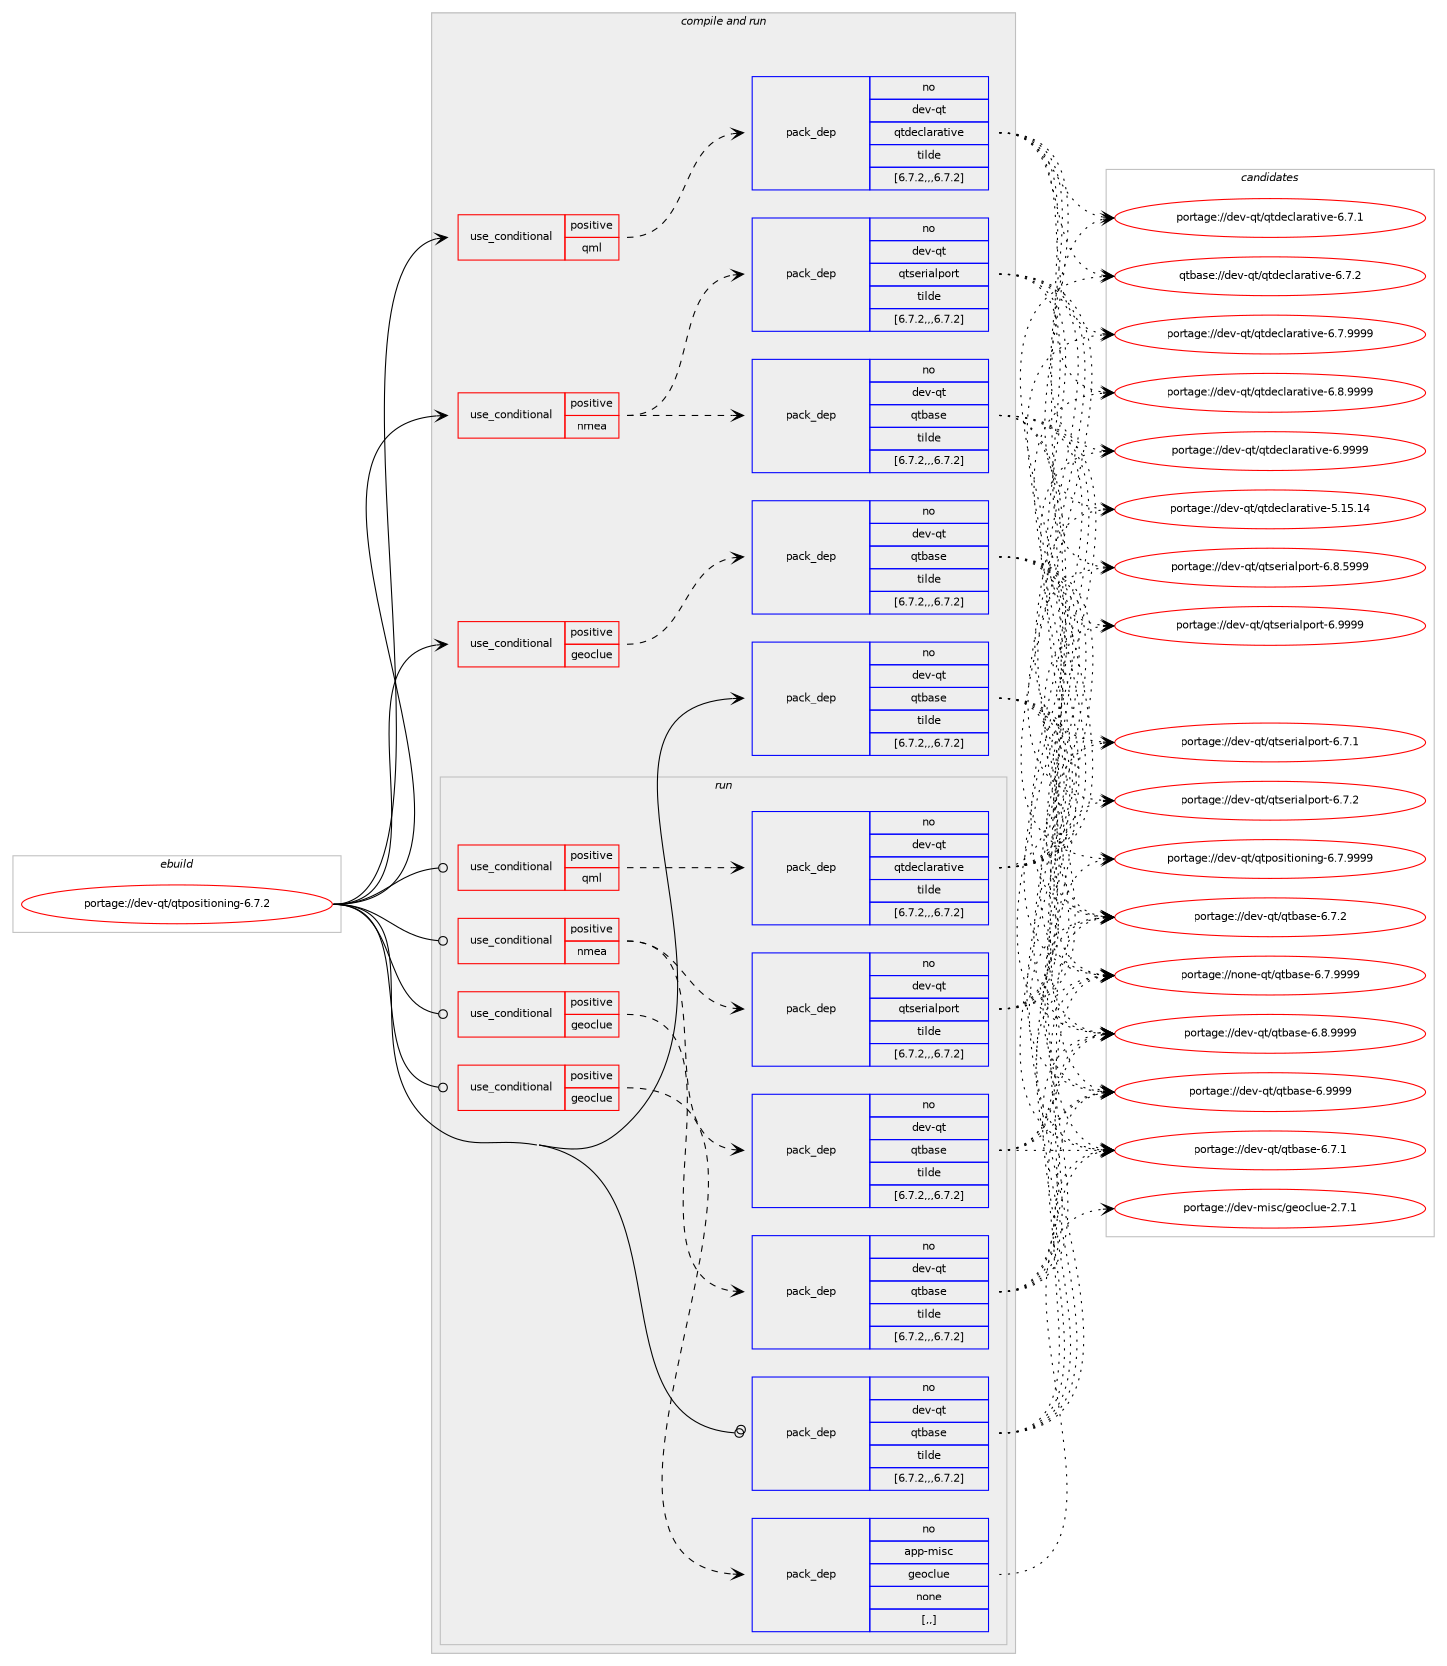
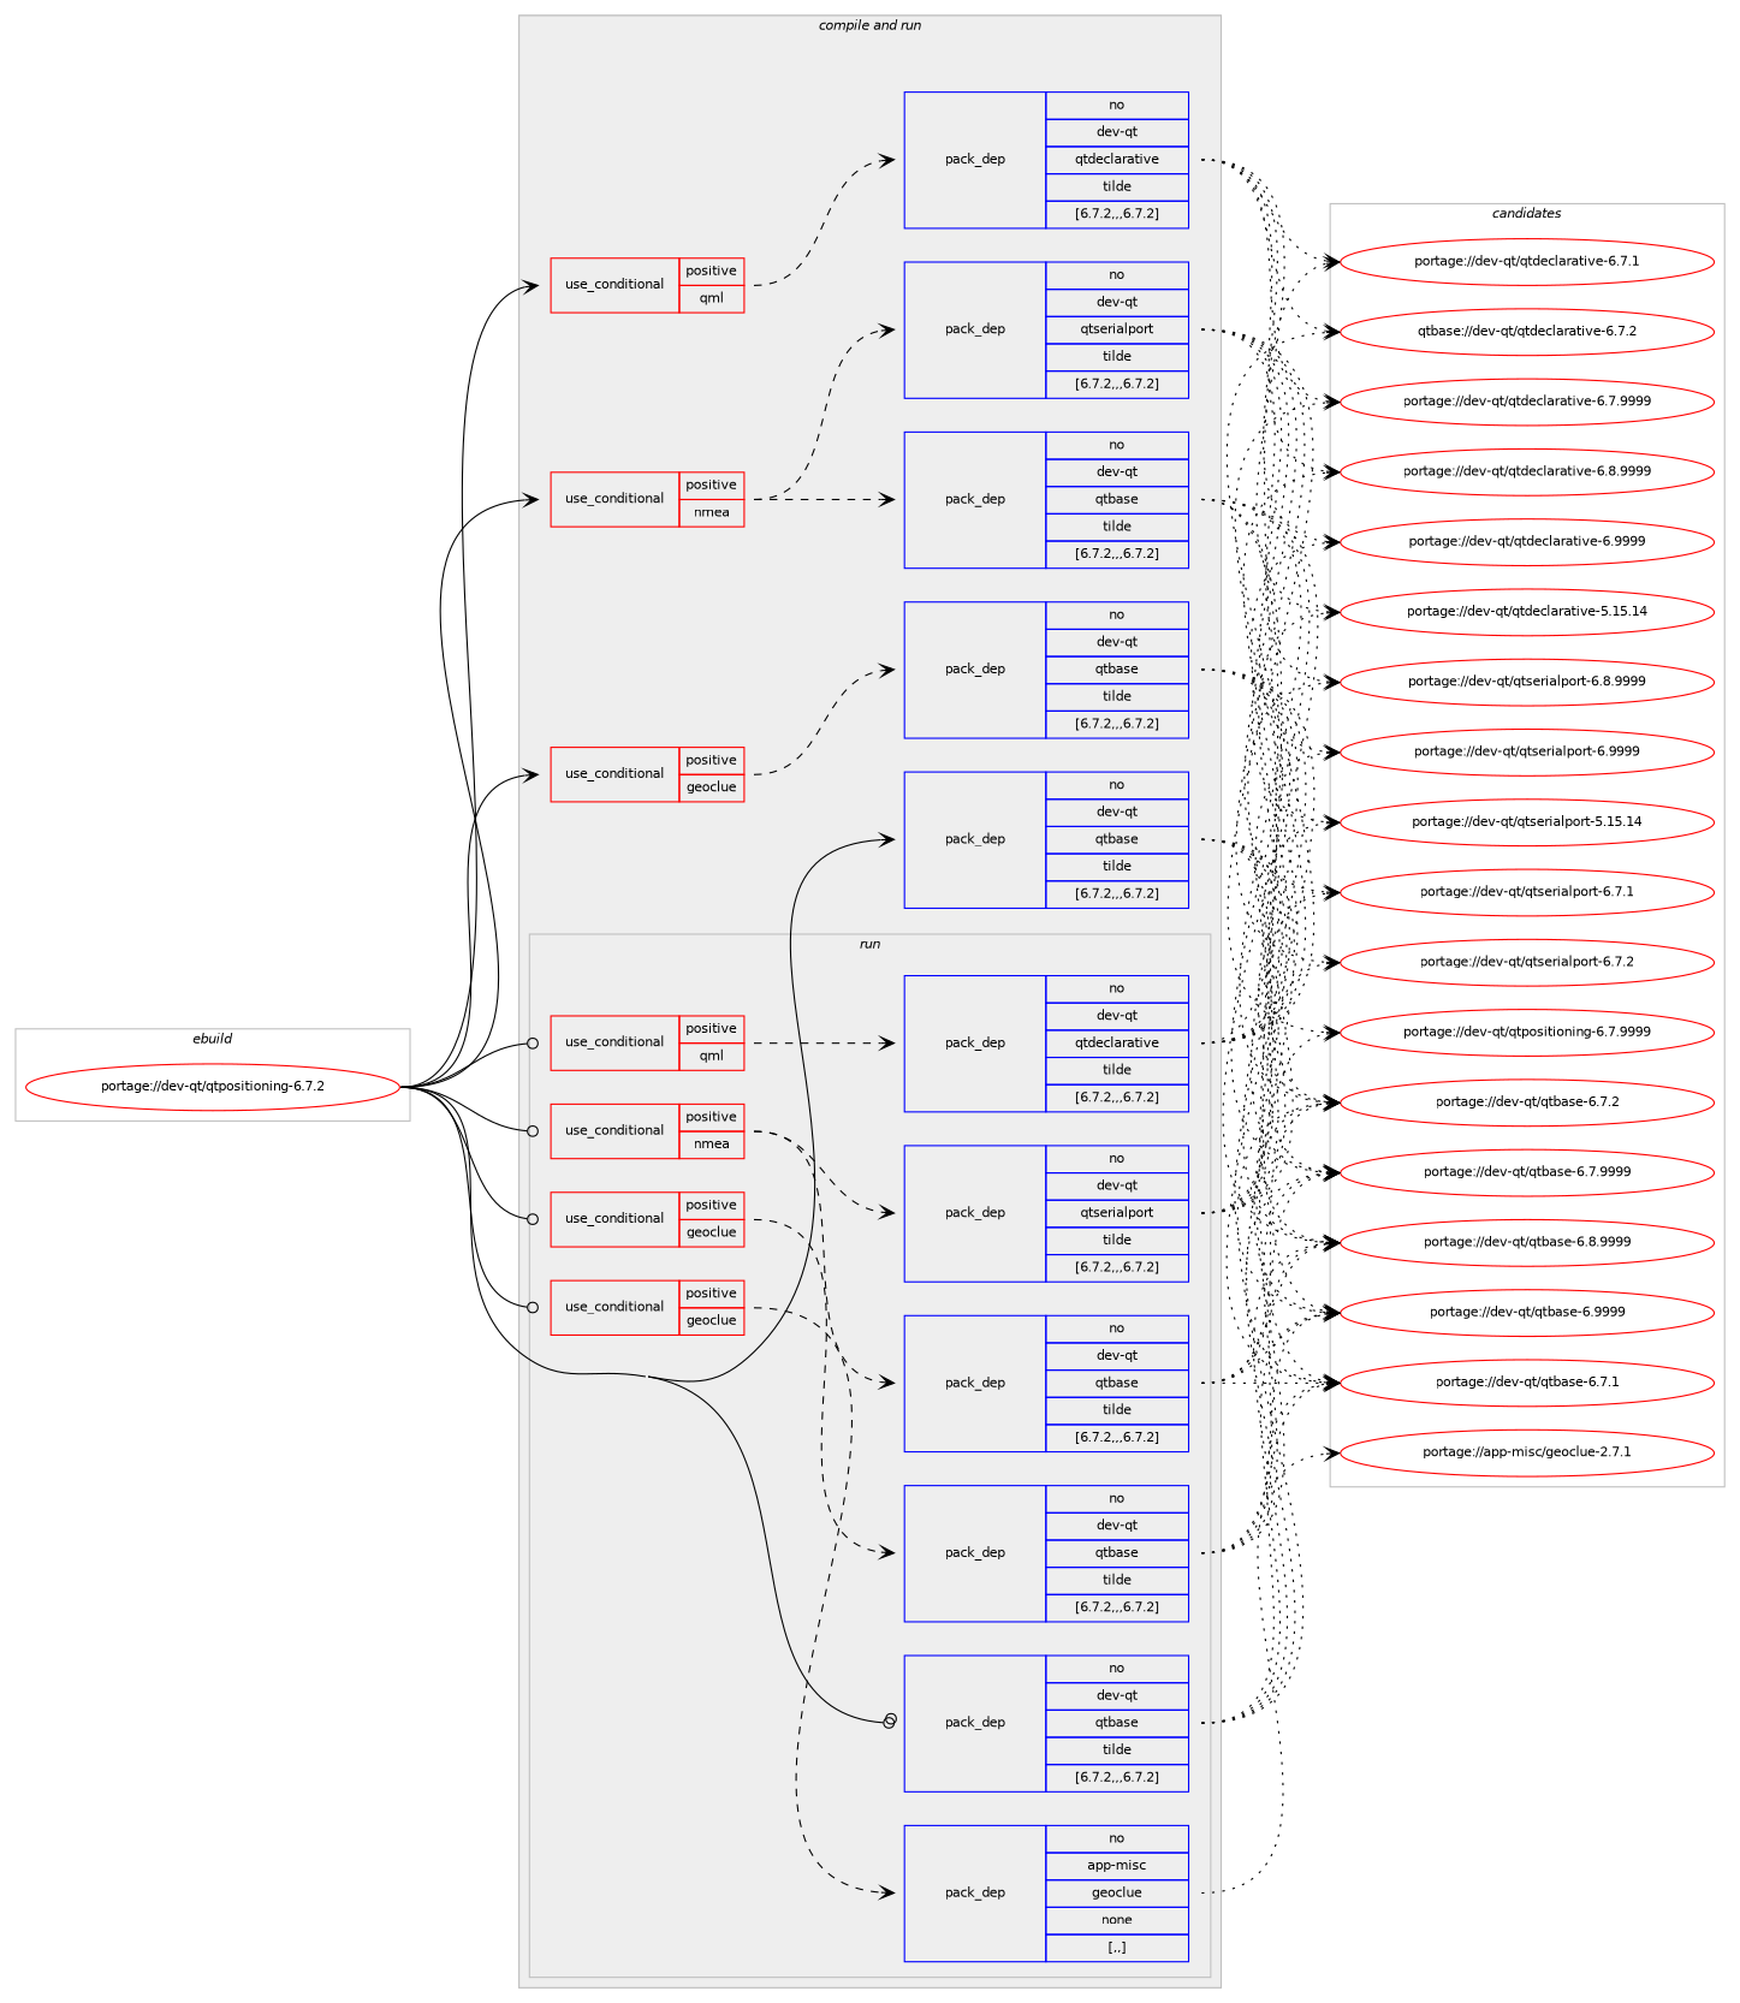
  digraph {
    compound=true
    concentrate=true
    fontname=Helvetica
    fontsize=10
    newrank=true
    rankdir=LR
    ranksep=1.5
    node [color=red fontname=Helvetica fontsize=10]
    edge [arrowhead=vee headport=w style=dotted tailport=e weight=100]
    n1 [label="portage://dev-qt/qtpositioning-6.7.2" width=4]
    n2 [color=blue label=<<TABLE BORDER="0" CELLBORDER="1" CELLSPACING="0" CELLPADDING="4" WIDTH="220"><TR><TD ROWSPAN="6" CELLPADDING="30">pack_dep</TD></TR><TR><TD WIDTH="110">no</TD></TR><TR><TD>dev-qt</TD></TR><TR><TD>qtbase</TD></TR><TR><TD>tilde</TD></TR><TR><TD>[6.7.2,,,6.7.2]</TD></TR></TABLE>> shape=none]
    n3 [label=<<TABLE BORDER="0" CELLBORDER="1" CELLSPACING="0" CELLPADDING="4"><TR><TD ROWSPAN="3" CELLPADDING="10">use_conditional</TD></TR><TR><TD>positive</TD></TR><TR><TD>geoclue</TD></TR></TABLE>> shape=none]
    n4 [color=blue label=<<TABLE BORDER="0" CELLBORDER="1" CELLSPACING="0" CELLPADDING="4" WIDTH="220"><TR><TD ROWSPAN="6" CELLPADDING="30">pack_dep</TD></TR><TR><TD WIDTH="110">no</TD></TR><TR><TD>dev-qt</TD></TR><TR><TD>qtbase</TD></TR><TR><TD>tilde</TD></TR><TR><TD>[6.7.2,,,6.7.2]</TD></TR></TABLE>> shape=none]
    n5 [color=blue label=<<TABLE BORDER="0" CELLBORDER="1" CELLSPACING="0" CELLPADDING="4" WIDTH="220"><TR><TD ROWSPAN="6" CELLPADDING="30">pack_dep</TD></TR><TR><TD WIDTH="110">no</TD></TR><TR><TD>dev-qt</TD></TR><TR><TD>qtserialport</TD></TR><TR><TD>tilde</TD></TR><TR><TD>[6.7.2,,,6.7.2]</TD></TR></TABLE>> shape=none]
    n6 [label=<<TABLE BORDER="0" CELLBORDER="1" CELLSPACING="0" CELLPADDING="4"><TR><TD ROWSPAN="3" CELLPADDING="10">use_conditional</TD></TR><TR><TD>positive</TD></TR><TR><TD>nmea</TD></TR></TABLE>> shape=none]
    n7 [color=blue label=<<TABLE BORDER="0" CELLBORDER="1" CELLSPACING="0" CELLPADDING="4" WIDTH="220"><TR><TD ROWSPAN="6" CELLPADDING="30">pack_dep</TD></TR><TR><TD WIDTH="110">no</TD></TR><TR><TD>dev-qt</TD></TR><TR><TD>qtdeclarative</TD></TR><TR><TD>tilde</TD></TR><TR><TD>[6.7.2,,,6.7.2]</TD></TR></TABLE>> shape=none]
    n8 [label=<<TABLE BORDER="0" CELLBORDER="1" CELLSPACING="0" CELLPADDING="4"><TR><TD ROWSPAN="3" CELLPADDING="10">use_conditional</TD></TR><TR><TD>positive</TD></TR><TR><TD>qml</TD></TR></TABLE>> shape=none]
    n9 [color=blue label=<<TABLE BORDER="0" CELLBORDER="1" CELLSPACING="0" CELLPADDING="4" WIDTH="220"><TR><TD ROWSPAN="6" CELLPADDING="30">pack_dep</TD></TR><TR><TD WIDTH="110">no</TD></TR><TR><TD>dev-qt</TD></TR><TR><TD>qtbase</TD></TR><TR><TD>tilde</TD></TR><TR><TD>[6.7.2,,,6.7.2]</TD></TR></TABLE>> shape=none]
    n10 [color=blue label=<<TABLE BORDER="0" CELLBORDER="1" CELLSPACING="0" CELLPADDING="4" WIDTH="220"><TR><TD ROWSPAN="6" CELLPADDING="30">pack_dep</TD></TR><TR><TD WIDTH="110">no</TD></TR><TR><TD>dev-qt</TD></TR><TR><TD>qtbase</TD></TR><TR><TD>tilde</TD></TR><TR><TD>[6.7.2,,,6.7.2]</TD></TR></TABLE>> shape=none]
    n11 [label=<<TABLE BORDER="0" CELLBORDER="1" CELLSPACING="0" CELLPADDING="4"><TR><TD ROWSPAN="3" CELLPADDING="10">use_conditional</TD></TR><TR><TD>positive</TD></TR><TR><TD>geoclue</TD></TR></TABLE>> shape=none]
    n12 [color=blue label=<<TABLE BORDER="0" CELLBORDER="1" CELLSPACING="0" CELLPADDING="4" WIDTH="220"><TR><TD ROWSPAN="6" CELLPADDING="30">pack_dep</TD></TR><TR><TD WIDTH="110">no</TD></TR><TR><TD>app-misc</TD></TR><TR><TD>geoclue</TD></TR><TR><TD>none</TD></TR><TR><TD>[,,]</TD></TR></TABLE>> shape=none]
    n13 [label=<<TABLE BORDER="0" CELLBORDER="1" CELLSPACING="0" CELLPADDING="4"><TR><TD ROWSPAN="3" CELLPADDING="10">use_conditional</TD></TR><TR><TD>positive</TD></TR><TR><TD>geoclue</TD></TR></TABLE>> shape=none]
    n14 [color=blue label=<<TABLE BORDER="0" CELLBORDER="1" CELLSPACING="0" CELLPADDING="4" WIDTH="220"><TR><TD ROWSPAN="6" CELLPADDING="30">pack_dep</TD></TR><TR><TD WIDTH="110">no</TD></TR><TR><TD>dev-qt</TD></TR><TR><TD>qtbase</TD></TR><TR><TD>tilde</TD></TR><TR><TD>[6.7.2,,,6.7.2]</TD></TR></TABLE>> shape=none]
    n15 [color=blue label=<<TABLE BORDER="0" CELLBORDER="1" CELLSPACING="0" CELLPADDING="4" WIDTH="220"><TR><TD ROWSPAN="6" CELLPADDING="30">pack_dep</TD></TR><TR><TD WIDTH="110">no</TD></TR><TR><TD>dev-qt</TD></TR><TR><TD>qtserialport</TD></TR><TR><TD>tilde</TD></TR><TR><TD>[6.7.2,,,6.7.2]</TD></TR></TABLE>> shape=none]
    n16 [label=<<TABLE BORDER="0" CELLBORDER="1" CELLSPACING="0" CELLPADDING="4"><TR><TD ROWSPAN="3" CELLPADDING="10">use_conditional</TD></TR><TR><TD>positive</TD></TR><TR><TD>nmea</TD></TR></TABLE>> shape=none]
    n17 [color=blue label=<<TABLE BORDER="0" CELLBORDER="1" CELLSPACING="0" CELLPADDING="4" WIDTH="220"><TR><TD ROWSPAN="6" CELLPADDING="30">pack_dep</TD></TR><TR><TD WIDTH="110">no</TD></TR><TR><TD>dev-qt</TD></TR><TR><TD>qtdeclarative</TD></TR><TR><TD>tilde</TD></TR><TR><TD>[6.7.2,,,6.7.2]</TD></TR></TABLE>> shape=none]
    n18 [label=<<TABLE BORDER="0" CELLBORDER="1" CELLSPACING="0" CELLPADDING="4"><TR><TD ROWSPAN="3" CELLPADDING="10">use_conditional</TD></TR><TR><TD>positive</TD></TR><TR><TD>qml</TD></TR></TABLE>> shape=none]
    n19 [color=blue label=<<TABLE BORDER="0" CELLBORDER="1" CELLSPACING="0" CELLPADDING="4" WIDTH="220"><TR><TD ROWSPAN="6" CELLPADDING="30">pack_dep</TD></TR><TR><TD WIDTH="110">no</TD></TR><TR><TD>dev-qt</TD></TR><TR><TD>qtbase</TD></TR><TR><TD>tilde</TD></TR><TR><TD>[6.7.2,,,6.7.2]</TD></TR></TABLE>> shape=none]
    n20 [label="portage://dev-qt/qtbase-6.7.1" width=4]
    n21 [label="portage://dev-qt/qtbase-6.7.2" width=4]
-   n22 [label="portage://none-qt/qtbase-6.7.9999" width=4]
+   n22 [label="portage://dev-qt/qtbase-6.7.9999" width=4]
    n23 [label="portage://dev-qt/qtbase-6.8.9999" width=4]
    n24 [label="portage://dev-qt/qtbase-6.9999" width=4]
+   n25 [label="portage://dev-qt/qtserialport-5.15.14" width=4]
    n26 [label="portage://dev-qt/qtserialport-6.7.1" width=4]
    n27 [label="portage://dev-qt/qtserialport-6.7.2" width=4]
    n28 [label="portage://dev-qt/qtpositioning-6.7.9999" width=4]
-   n29 [label="portage://dev-qt/qtserialport-6.8.5999" width=4]
+   n29 [label="portage://dev-qt/qtserialport-6.8.9999" width=4]
    n30 [label="portage://dev-qt/qtserialport-6.9999" width=4]
    n31 [label="portage://dev-qt/qtdeclarative-5.15.14" width=4]
    n32 [label="portage://dev-qt/qtdeclarative-6.7.1" width=4]
    n33 [label="qtbase://dev-qt/qtdeclarative-6.7.2" width=4]
    n34 [label="portage://dev-qt/qtdeclarative-6.7.9999" width=4]
    n35 [label="portage://dev-qt/qtdeclarative-6.8.9999" width=4]
    n36 [label="portage://dev-qt/qtdeclarative-6.9999" width=4]
-   n37 [label="portage://dev-misc/geoclue-2.7.1" width=4]
+   n37 [label="portage://app-misc/geoclue-2.7.1" width=4]
    subgraph cluster_1 {
      color=gray
      label=<<i>ebuild</i>>
      rank=same
      n1
    }
    subgraph cluster_2 {
      color=gray
      label=<<i>dependencies</i>>
      subgraph cluster_3 {
        color=gray
        fillcolor="#eeeeee"
        label=<<i>compile</i>>
        style=filled
        subgraph sub_4 {
          color=gray
          fillcolor="#eeeeee"
          label=<<i>compile</i>>
          style=filled
          n3
          subgraph sub_5 {
            color=gray
            fillcolor="#eeeeee"
            label=<<i>compile</i>>
            style=filled
            n2
          }
        }
        subgraph sub_6 {
          color=gray
          fillcolor="#eeeeee"
          label=<<i>compile</i>>
          style=filled
          n6
          subgraph sub_7 {
            color=gray
            fillcolor="#eeeeee"
            label=<<i>compile</i>>
            style=filled
            n4
          }
          subgraph sub_8 {
            color=gray
            fillcolor="#eeeeee"
            label=<<i>compile</i>>
            style=filled
            n5
          }
        }
        subgraph sub_9 {
          color=gray
          fillcolor="#eeeeee"
          label=<<i>compile</i>>
          style=filled
          n8
          subgraph sub_10 {
            color=gray
            fillcolor="#eeeeee"
            label=<<i>compile</i>>
            style=filled
            n7
          }
        }
        subgraph sub_11 {
          color=gray
          fillcolor="#eeeeee"
          label=<<i>compile</i>>
          style=filled
          n9
        }
      }
      subgraph cluster_12 {
        color=gray
        fillcolor="#eeeeee"
        label=<<i>compile and run</i>>
        style=filled
      }
      subgraph cluster_13 {
        color=gray
        fillcolor="#eeeeee"
        label=<<i>run</i>>
        style=filled
        subgraph sub_14 {
          color=gray
          fillcolor="#eeeeee"
          label=<<i>run</i>>
          style=filled
          n11
          subgraph sub_15 {
            color=gray
            fillcolor="#eeeeee"
            label=<<i>run</i>>
            style=filled
            n10
          }
        }
        subgraph sub_16 {
          color=gray
          fillcolor="#eeeeee"
          label=<<i>run</i>>
          style=filled
          n13
          subgraph sub_17 {
            color=gray
            fillcolor="#eeeeee"
            label=<<i>run</i>>
            style=filled
            n12
          }
        }
        subgraph sub_18 {
          color=gray
          fillcolor="#eeeeee"
          label=<<i>run</i>>
          style=filled
          n16
          subgraph sub_19 {
            color=gray
            fillcolor="#eeeeee"
            label=<<i>run</i>>
            style=filled
            n14
          }
          subgraph sub_20 {
            color=gray
            fillcolor="#eeeeee"
            label=<<i>run</i>>
            style=filled
            n15
          }
        }
        subgraph sub_21 {
          color=gray
          fillcolor="#eeeeee"
          label=<<i>run</i>>
          style=filled
          n18
          subgraph sub_22 {
            color=gray
            fillcolor="#eeeeee"
            label=<<i>run</i>>
            style=filled
            n17
          }
        }
        subgraph sub_23 {
          color=gray
          fillcolor="#eeeeee"
          label=<<i>run</i>>
          style=filled
          n19
        }
      }
    }
    subgraph cluster_24 {
      color=gray
      label=<<i>candidates</i>>
      rank=same
      subgraph sub_25 {
        color=black
        label=<<i>candidates</i>>
        nodesep=1
        rank=same
        n20
        n21
        n22
        n23
        n24
      }
      subgraph sub_26 {
        color=black
        label=<<i>candidates</i>>
        nodesep=1
        rank=same
        n20
        n21
        n22
        n23
        n24
      }
      subgraph sub_27 {
        color=black
        label=<<i>candidates</i>>
        nodesep=1
        rank=same
+       n25
        n26
        n27
        n28
        n29
        n30
      }
      subgraph sub_28 {
        color=black
        label=<<i>candidates</i>>
        nodesep=1
        rank=same
        n31
        n32
        n33
        n34
        n35
        n36
      }
      subgraph sub_29 {
        color=black
        label=<<i>candidates</i>>
        nodesep=1
        rank=same
        n20
        n21
        n22
        n23
        n24
      }
      subgraph sub_30 {
        color=black
        label=<<i>candidates</i>>
        nodesep=1
        rank=same
        n37
      }
      subgraph sub_31 {
        color=black
        label=<<i>candidates</i>>
        nodesep=1
        rank=same
        n20
        n21
        n22
        n23
        n24
      }
      subgraph sub_32 {
        color=black
        label=<<i>candidates</i>>
        nodesep=1
        rank=same
        n20
        n21
        n22
        n23
        n24
      }
      subgraph sub_33 {
        color=black
        label=<<i>candidates</i>>
        nodesep=1
        rank=same
+       n25
        n26
        n27
        n28
        n29
        n30
      }
      subgraph sub_34 {
        color=black
        label=<<i>candidates</i>>
        nodesep=1
        rank=same
        n31
        n32
        n33
        n34
        n35
        n36
      }
      subgraph sub_35 {
        color=black
        label=<<i>candidates</i>>
        nodesep=1
        rank=same
        n20
        n21
        n22
        n23
        n24
      }
    }
    n1 -> n3 [style=solid weight=20]
    n1 -> n6 [style=solid weight=20]
    n1 -> n8 [style=solid weight=20]
    n1 -> n9 [style=solid weight=20]
    n1 -> n11 [arrowhead=odot style=solid weight=20]
    n1 -> n13 [arrowhead=odot style=solid weight=20]
    n1 -> n16 [arrowhead=odot style=solid weight=20]
    n1 -> n18 [arrowhead=odot style=solid weight=20]
    n1 -> n19 [arrowhead=odot style=solid weight=20]
    n2 -> n20
    n2 -> n21
    n2 -> n22
    n2 -> n23
    n2 -> n24
    n3 -> n2 [style=dashed weight=20]
    n4 -> n20
    n4 -> n21
    n4 -> n22
    n4 -> n23
    n4 -> n24
+   n5 -> n25
    n5 -> n26
    n5 -> n27
    n5 -> n28
    n5 -> n29
    n5 -> n30
    n6 -> n4 [style=dashed weight=20]
    n6 -> n5 [style=dashed weight=20]
    n7 -> n31
    n7 -> n32
    n7 -> n33
    n7 -> n34
    n7 -> n35
    n7 -> n36
    n8 -> n7 [style=dashed weight=20]
    n9 -> n20
    n9 -> n21
    n9 -> n22
    n9 -> n23
    n9 -> n24
    n10 -> n20
    n10 -> n21
    n10 -> n22
    n10 -> n23
    n10 -> n24
    n11 -> n10 [style=dashed weight=20]
    n12 -> n37
    n13 -> n12 [style=dashed weight=20]
    n14 -> n20
    n14 -> n21
    n14 -> n22
    n14 -> n23
    n14 -> n24
+   n15 -> n25
    n15 -> n26
    n15 -> n27
    n15 -> n28
    n15 -> n29
    n15 -> n30
    n16 -> n14 [style=dashed weight=20]
    n16 -> n15 [style=dashed weight=20]
    n17 -> n31
    n17 -> n32
    n17 -> n33
    n17 -> n34
    n17 -> n35
    n17 -> n36
    n18 -> n17 [style=dashed weight=20]
    n19 -> n20
    n19 -> n21
    n19 -> n22
    n19 -> n23
    n19 -> n24
  }
